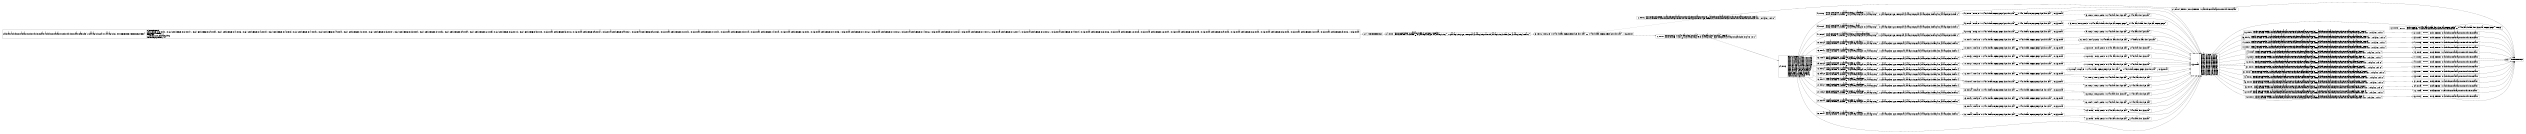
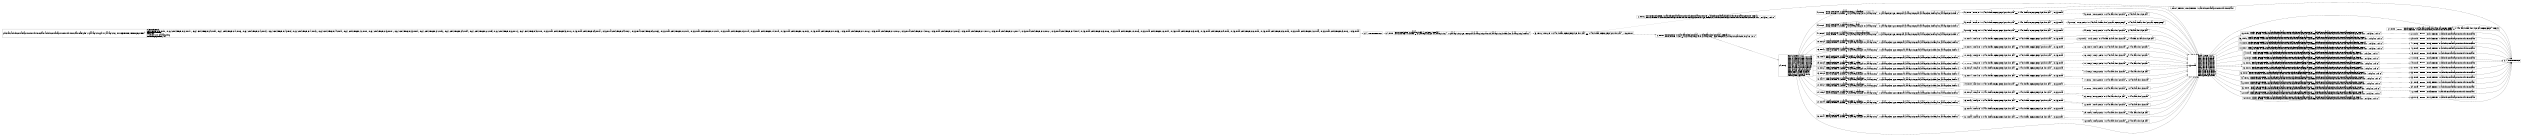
  digraph {
    rankdir=LR
    node [shape=record]
    n1 [label="{82\:\ ?|MTH_ENTER_BLOCK\l}"]
    n2 [label="{84\:\ 0x0000|0x0000: CONST_STR  (r0 I:java.lang.String) =  \"CUSTOM\"  (LINE:42)\l0x0002: INVOKE  (r0 I:boolean) = (r2 I:java.lang.String A[D('str' java.lang.String)]), (r0 I:java.lang.String) type: VIRTUAL call: java.lang.String.startsWith(java.lang.String):boolean A[MD:(java.lang.String):boolean (c)]\l}"]
    n3 [label="{85\:\ 0x0006|0x0006: IF  (r0 I:??[int, boolean, OBJECT, ARRAY, byte, short, char]) == (0 ??[int, boolean, OBJECT, ARRAY, byte, short, char])  \-\> B:88:0x000e \l}"]
    n4 [label="{86\:\ 0x0008|0x0008: NEW_INSTANCE  (r0 I:androidx.constraintlayout.motion.utils.ViewOscillator$CustomSet) =  androidx.constraintlayout.motion.utils.ViewOscillator$CustomSet  (LINE:43)\l0x000a: INVOKE  (r0 I:androidx.constraintlayout.motion.utils.ViewOscillator$CustomSet) type: DIRECT call: androidx.constraintlayout.motion.utils.ViewOscillator.CustomSet.\<init\>():void A[MD:():void (m)]\l}"]
    n5 [label="{88\:\ 0x000e|0x000e: CONST  (r0 I:??[int, float, short, byte, char]) = (\-1 ??[int, float, short, byte, char])  (LINE:45)\l0x000f: INVOKE  (r1 I:int) = (r2 I:java.lang.String A[D('str' java.lang.String)]) type: VIRTUAL call: java.lang.String.hashCode():int A[MD:():int (c)]\l}"]
    n6 [label="{87\:\ 0x000d|RETURN\l|0x000d: RETURN  (r0 I:androidx.constraintlayout.motion.utils.ViewOscillator) \l}"]
    n7 [label="{89\:\ 0x0013|0x0013: SWITCH  (r1 I:??)\l case \-1249320806: goto B:130:0x00a4\l case \-1249320805: goto B:127:0x009a\l case \-1225497657: goto B:124:0x008f\l case \-1225497656: goto B:121:0x0084\l case \-1225497655: goto B:118:0x0079\l case \-1001078227: goto B:115:0x006e\l case \-908189618: goto B:112:0x0064\l case \-908189617: goto B:109:0x005a\l case \-797520672: goto B:106:0x004f\l case \-40300674: goto B:103:0x0045\l case \-4379043: goto B:100:0x003a\l case 37232917: goto B:97:0x002f\l case 92909918: goto B:94:0x0024\l case 156108012: goto B:91:0x0018\l default: goto B:133:0x00ad \l}"]
    n8 [label="{83\:\ ?|MTH_EXIT_BLOCK\l}"]
    n9 [label="{91\:\ 0x0018|0x0018: CONST_STR  (r1 I:java.lang.String) =  \"waveOffset\" \l0x001a: INVOKE  (r1 I:boolean) = (r2 I:java.lang.String A[D('str' java.lang.String)]), (r1 I:java.lang.Object) type: VIRTUAL call: java.lang.String.equals(java.lang.Object):boolean A[MD:(java.lang.Object):boolean (c)]\l}"]
    n10 [label="{94\:\ 0x0024|0x0024: CONST_STR  (r1 I:java.lang.String) =  \"alpha\" \l0x0026: INVOKE  (r1 I:boolean) = (r2 I:java.lang.String A[D('str' java.lang.String)]), (r1 I:java.lang.Object) type: VIRTUAL call: java.lang.String.equals(java.lang.Object):boolean A[MD:(java.lang.Object):boolean (c)]\l}"]
    n11 [label="{97\:\ 0x002f|0x002f: CONST_STR  (r1 I:java.lang.String) =  \"transitionPathRotate\" \l0x0031: INVOKE  (r1 I:boolean) = (r2 I:java.lang.String A[D('str' java.lang.String)]), (r1 I:java.lang.Object) type: VIRTUAL call: java.lang.String.equals(java.lang.Object):boolean A[MD:(java.lang.Object):boolean (c)]\l}"]
    n12 [label="{100\:\ 0x003a|0x003a: CONST_STR  (r1 I:java.lang.String) =  \"elevation\" \l0x003c: INVOKE  (r1 I:boolean) = (r2 I:java.lang.String A[D('str' java.lang.String)]), (r1 I:java.lang.Object) type: VIRTUAL call: java.lang.String.equals(java.lang.Object):boolean A[MD:(java.lang.Object):boolean (c)]\l}"]
    n13 [label="{103\:\ 0x0045|0x0045: CONST_STR  (r1 I:java.lang.String) =  \"rotation\" \l0x0047: INVOKE  (r1 I:boolean) = (r2 I:java.lang.String A[D('str' java.lang.String)]), (r1 I:java.lang.Object) type: VIRTUAL call: java.lang.String.equals(java.lang.Object):boolean A[MD:(java.lang.Object):boolean (c)]\l}"]
    n14 [label="{106\:\ 0x004f|0x004f: CONST_STR  (r1 I:java.lang.String) =  \"waveVariesBy\" \l0x0051: INVOKE  (r1 I:boolean) = (r2 I:java.lang.String A[D('str' java.lang.String)]), (r1 I:java.lang.Object) type: VIRTUAL call: java.lang.String.equals(java.lang.Object):boolean A[MD:(java.lang.Object):boolean (c)]\l}"]
    n15 [label="{109\:\ 0x005a|0x005a: CONST_STR  (r1 I:java.lang.String) =  \"scaleY\" \l0x005c: INVOKE  (r1 I:boolean) = (r2 I:java.lang.String A[D('str' java.lang.String)]), (r1 I:java.lang.Object) type: VIRTUAL call: java.lang.String.equals(java.lang.Object):boolean A[MD:(java.lang.Object):boolean (c)]\l}"]
    n16 [label="{112\:\ 0x0064|0x0064: CONST_STR  (r1 I:java.lang.String) =  \"scaleX\" \l0x0066: INVOKE  (r1 I:boolean) = (r2 I:java.lang.String A[D('str' java.lang.String)]), (r1 I:java.lang.Object) type: VIRTUAL call: java.lang.String.equals(java.lang.Object):boolean A[MD:(java.lang.Object):boolean (c)]\l}"]
    n17 [label="{115\:\ 0x006e|0x006e: CONST_STR  (r1 I:java.lang.String) =  \"progress\" \l0x0070: INVOKE  (r1 I:boolean) = (r2 I:java.lang.String A[D('str' java.lang.String)]), (r1 I:java.lang.Object) type: VIRTUAL call: java.lang.String.equals(java.lang.Object):boolean A[MD:(java.lang.Object):boolean (c)]\l}"]
    n18 [label="{118\:\ 0x0079|0x0079: CONST_STR  (r1 I:java.lang.String) =  \"translationZ\" \l0x007b: INVOKE  (r1 I:boolean) = (r2 I:java.lang.String A[D('str' java.lang.String)]), (r1 I:java.lang.Object) type: VIRTUAL call: java.lang.String.equals(java.lang.Object):boolean A[MD:(java.lang.Object):boolean (c)]\l}"]
    n19 [label="{121\:\ 0x0084|0x0084: CONST_STR  (r1 I:java.lang.String) =  \"translationY\" \l0x0086: INVOKE  (r1 I:boolean) = (r2 I:java.lang.String A[D('str' java.lang.String)]), (r1 I:java.lang.Object) type: VIRTUAL call: java.lang.String.equals(java.lang.Object):boolean A[MD:(java.lang.Object):boolean (c)]\l}"]
    n20 [label="{124\:\ 0x008f|0x008f: CONST_STR  (r1 I:java.lang.String) =  \"translationX\" \l0x0091: INVOKE  (r1 I:boolean) = (r2 I:java.lang.String A[D('str' java.lang.String)]), (r1 I:java.lang.Object) type: VIRTUAL call: java.lang.String.equals(java.lang.Object):boolean A[MD:(java.lang.Object):boolean (c)]\l}"]
    n21 [label="{127\:\ 0x009a|0x009a: CONST_STR  (r1 I:java.lang.String) =  \"rotationY\" \l0x009c: INVOKE  (r1 I:boolean) = (r2 I:java.lang.String A[D('str' java.lang.String)]), (r1 I:java.lang.Object) type: VIRTUAL call: java.lang.String.equals(java.lang.Object):boolean A[MD:(java.lang.Object):boolean (c)]\l}"]
    n22 [label="{130\:\ 0x00a4|0x00a4: CONST_STR  (r1 I:java.lang.String) =  \"rotationX\" \l0x00a6: INVOKE  (r1 I:boolean) = (r2 I:java.lang.String A[D('str' java.lang.String)]), (r1 I:java.lang.Object) type: VIRTUAL call: java.lang.String.equals(java.lang.Object):boolean A[MD:(java.lang.Object):boolean (c)]\l}"]
    n23 [label="{133\:\ 0x00ad|0x00ad: SWITCH  (r0 I:??)\l case 0: goto B:162:0x0100\l case 1: goto B:160:0x00fa\l case 2: goto B:158:0x00f4\l case 3: goto B:156:0x00ee\l case 4: goto B:154:0x00e8\l case 5: goto B:152:0x00e2\l case 6: goto B:150:0x00dc\l case 7: goto B:148:0x00d6\l case 8: goto B:146:0x00d0\l case 9: goto B:144:0x00ca\l case 10: goto B:142:0x00c4\l case 11: goto B:140:0x00be\l case 12: goto B:138:0x00b8\l case 13: goto B:136:0x00b2\l default: goto B:134:0x00b0 \l}"]
    n24 [label="{92\:\ 0x001e|0x001e: IF  (r1 I:??[int, boolean, OBJECT, ARRAY, byte, short, char]) == (0 ??[int, boolean, OBJECT, ARRAY, byte, short, char])  \-\> B:133:0x00ad \l}"]
    n25 [label="{95\:\ 0x002a|0x002a: IF  (r1 I:??[int, boolean, OBJECT, ARRAY, byte, short, char]) == (0 ??[int, boolean, OBJECT, ARRAY, byte, short, char])  \-\> B:133:0x00ad \l}"]
    n26 [label="{98\:\ 0x0035|0x0035: IF  (r1 I:??[int, boolean, OBJECT, ARRAY, byte, short, char]) == (0 ??[int, boolean, OBJECT, ARRAY, byte, short, char])  \-\> B:133:0x00ad \l}"]
    n27 [label="{101\:\ 0x0040|0x0040: IF  (r1 I:??[int, boolean, OBJECT, ARRAY, byte, short, char]) == (0 ??[int, boolean, OBJECT, ARRAY, byte, short, char])  \-\> B:133:0x00ad \l}"]
    n28 [label="{104\:\ 0x004b|0x004b: IF  (r1 I:??[int, boolean, OBJECT, ARRAY, byte, short, char]) == (0 ??[int, boolean, OBJECT, ARRAY, byte, short, char])  \-\> B:133:0x00ad \l}"]
    n29 [label="{107\:\ 0x0055|0x0055: IF  (r1 I:??[int, boolean, OBJECT, ARRAY, byte, short, char]) == (0 ??[int, boolean, OBJECT, ARRAY, byte, short, char])  \-\> B:133:0x00ad \l}"]
    n30 [label="{110\:\ 0x0060|0x0060: IF  (r1 I:??[int, boolean, OBJECT, ARRAY, byte, short, char]) == (0 ??[int, boolean, OBJECT, ARRAY, byte, short, char])  \-\> B:133:0x00ad \l}"]
    n31 [label="{113\:\ 0x006a|0x006a: IF  (r1 I:??[int, boolean, OBJECT, ARRAY, byte, short, char]) == (0 ??[int, boolean, OBJECT, ARRAY, byte, short, char])  \-\> B:133:0x00ad \l}"]
    n32 [label="{116\:\ 0x0074|0x0074: IF  (r1 I:??[int, boolean, OBJECT, ARRAY, byte, short, char]) == (0 ??[int, boolean, OBJECT, ARRAY, byte, short, char])  \-\> B:133:0x00ad \l}"]
    n33 [label="{119\:\ 0x007f|0x007f: IF  (r1 I:??[int, boolean, OBJECT, ARRAY, byte, short, char]) == (0 ??[int, boolean, OBJECT, ARRAY, byte, short, char])  \-\> B:133:0x00ad \l}"]
    n34 [label="{122\:\ 0x008a|0x008a: IF  (r1 I:??[int, boolean, OBJECT, ARRAY, byte, short, char]) == (0 ??[int, boolean, OBJECT, ARRAY, byte, short, char])  \-\> B:133:0x00ad \l}"]
    n35 [label="{125\:\ 0x0095|0x0095: IF  (r1 I:??[int, boolean, OBJECT, ARRAY, byte, short, char]) == (0 ??[int, boolean, OBJECT, ARRAY, byte, short, char])  \-\> B:133:0x00ad \l}"]
    n36 [label="{128\:\ 0x00a0|0x00a0: IF  (r1 I:??[int, boolean, OBJECT, ARRAY, byte, short, char]) == (0 ??[int, boolean, OBJECT, ARRAY, byte, short, char])  \-\> B:133:0x00ad \l}"]
    n37 [label="{131\:\ 0x00aa|0x00aa: IF  (r1 I:??[int, boolean, OBJECT, ARRAY, byte, short, char]) == (0 ??[int, boolean, OBJECT, ARRAY, byte, short, char])  \-\> B:133:0x00ad \l}"]
    n38 [label="{134\:\ 0x00b0|RETURN\l|0x00b0: CONST  (r0 I:??[int, float, boolean, short, byte, char, OBJECT, ARRAY]) = (0 ??[int, float, boolean, short, byte, char, OBJECT, ARRAY])  (LINE:75)\l0x00b1: RETURN  (r0 I:androidx.constraintlayout.motion.utils.ViewOscillator) \l}"]
    n39 [label="{136\:\ 0x00b2|0x00b2: NEW_INSTANCE  (r0 I:androidx.constraintlayout.motion.utils.ViewOscillator$ProgressSet) =  androidx.constraintlayout.motion.utils.ViewOscillator$ProgressSet  (LINE:73)\l0x00b4: INVOKE  (r0 I:androidx.constraintlayout.motion.utils.ViewOscillator$ProgressSet) type: DIRECT call: androidx.constraintlayout.motion.utils.ViewOscillator.ProgressSet.\<init\>():void A[MD:():void (m)]\l}"]
    n40 [label="{138\:\ 0x00b8|0x00b8: NEW_INSTANCE  (r0 I:androidx.constraintlayout.motion.utils.ViewOscillator$TranslationZset) =  androidx.constraintlayout.motion.utils.ViewOscillator$TranslationZset  (LINE:71)\l0x00ba: INVOKE  (r0 I:androidx.constraintlayout.motion.utils.ViewOscillator$TranslationZset) type: DIRECT call: androidx.constraintlayout.motion.utils.ViewOscillator.TranslationZset.\<init\>():void A[MD:():void (m)]\l}"]
    n41 [label="{140\:\ 0x00be|0x00be: NEW_INSTANCE  (r0 I:androidx.constraintlayout.motion.utils.ViewOscillator$TranslationYset) =  androidx.constraintlayout.motion.utils.ViewOscillator$TranslationYset  (LINE:69)\l0x00c0: INVOKE  (r0 I:androidx.constraintlayout.motion.utils.ViewOscillator$TranslationYset) type: DIRECT call: androidx.constraintlayout.motion.utils.ViewOscillator.TranslationYset.\<init\>():void A[MD:():void (m)]\l}"]
    n42 [label="{142\:\ 0x00c4|0x00c4: NEW_INSTANCE  (r0 I:androidx.constraintlayout.motion.utils.ViewOscillator$TranslationXset) =  androidx.constraintlayout.motion.utils.ViewOscillator$TranslationXset  (LINE:67)\l0x00c6: INVOKE  (r0 I:androidx.constraintlayout.motion.utils.ViewOscillator$TranslationXset) type: DIRECT call: androidx.constraintlayout.motion.utils.ViewOscillator.TranslationXset.\<init\>():void A[MD:():void (m)]\l}"]
    n43 [label="{144\:\ 0x00ca|0x00ca: NEW_INSTANCE  (r0 I:androidx.constraintlayout.motion.utils.ViewOscillator$AlphaSet) =  androidx.constraintlayout.motion.utils.ViewOscillator$AlphaSet  (LINE:65)\l0x00cc: INVOKE  (r0 I:androidx.constraintlayout.motion.utils.ViewOscillator$AlphaSet) type: DIRECT call: androidx.constraintlayout.motion.utils.ViewOscillator.AlphaSet.\<init\>():void A[MD:():void (m)]\l}"]
    n44 [label="{146\:\ 0x00d0|0x00d0: NEW_INSTANCE  (r0 I:androidx.constraintlayout.motion.utils.ViewOscillator$AlphaSet) =  androidx.constraintlayout.motion.utils.ViewOscillator$AlphaSet  (LINE:63)\l0x00d2: INVOKE  (r0 I:androidx.constraintlayout.motion.utils.ViewOscillator$AlphaSet) type: DIRECT call: androidx.constraintlayout.motion.utils.ViewOscillator.AlphaSet.\<init\>():void A[MD:():void (m)]\l}"]
    n45 [label="{148\:\ 0x00d6|0x00d6: NEW_INSTANCE  (r0 I:androidx.constraintlayout.motion.utils.ViewOscillator$ScaleYset) =  androidx.constraintlayout.motion.utils.ViewOscillator$ScaleYset  (LINE:61)\l0x00d8: INVOKE  (r0 I:androidx.constraintlayout.motion.utils.ViewOscillator$ScaleYset) type: DIRECT call: androidx.constraintlayout.motion.utils.ViewOscillator.ScaleYset.\<init\>():void A[MD:():void (m)]\l}"]
    n46 [label="{150\:\ 0x00dc|0x00dc: NEW_INSTANCE  (r0 I:androidx.constraintlayout.motion.utils.ViewOscillator$ScaleXset) =  androidx.constraintlayout.motion.utils.ViewOscillator$ScaleXset  (LINE:59)\l0x00de: INVOKE  (r0 I:androidx.constraintlayout.motion.utils.ViewOscillator$ScaleXset) type: DIRECT call: androidx.constraintlayout.motion.utils.ViewOscillator.ScaleXset.\<init\>():void A[MD:():void (m)]\l}"]
    n47 [label="{152\:\ 0x00e2|0x00e2: NEW_INSTANCE  (r0 I:androidx.constraintlayout.motion.utils.ViewOscillator$PathRotateSet) =  androidx.constraintlayout.motion.utils.ViewOscillator$PathRotateSet  (LINE:57)\l0x00e4: INVOKE  (r0 I:androidx.constraintlayout.motion.utils.ViewOscillator$PathRotateSet) type: DIRECT call: androidx.constraintlayout.motion.utils.ViewOscillator.PathRotateSet.\<init\>():void A[MD:():void (m)]\l}"]
    n48 [label="{154\:\ 0x00e8|0x00e8: NEW_INSTANCE  (r0 I:androidx.constraintlayout.motion.utils.ViewOscillator$RotationYset) =  androidx.constraintlayout.motion.utils.ViewOscillator$RotationYset  (LINE:55)\l0x00ea: INVOKE  (r0 I:androidx.constraintlayout.motion.utils.ViewOscillator$RotationYset) type: DIRECT call: androidx.constraintlayout.motion.utils.ViewOscillator.RotationYset.\<init\>():void A[MD:():void (m)]\l}"]
    n49 [label="{156\:\ 0x00ee|0x00ee: NEW_INSTANCE  (r0 I:androidx.constraintlayout.motion.utils.ViewOscillator$RotationXset) =  androidx.constraintlayout.motion.utils.ViewOscillator$RotationXset  (LINE:53)\l0x00f0: INVOKE  (r0 I:androidx.constraintlayout.motion.utils.ViewOscillator$RotationXset) type: DIRECT call: androidx.constraintlayout.motion.utils.ViewOscillator.RotationXset.\<init\>():void A[MD:():void (m)]\l}"]
    n50 [label="{158\:\ 0x00f4|0x00f4: NEW_INSTANCE  (r0 I:androidx.constraintlayout.motion.utils.ViewOscillator$RotationSet) =  androidx.constraintlayout.motion.utils.ViewOscillator$RotationSet  (LINE:51)\l0x00f6: INVOKE  (r0 I:androidx.constraintlayout.motion.utils.ViewOscillator$RotationSet) type: DIRECT call: androidx.constraintlayout.motion.utils.ViewOscillator.RotationSet.\<init\>():void A[MD:():void (m)]\l}"]
    n51 [label="{160\:\ 0x00fa|0x00fa: NEW_INSTANCE  (r0 I:androidx.constraintlayout.motion.utils.ViewOscillator$ElevationSet) =  androidx.constraintlayout.motion.utils.ViewOscillator$ElevationSet  (LINE:49)\l0x00fc: INVOKE  (r0 I:androidx.constraintlayout.motion.utils.ViewOscillator$ElevationSet) type: DIRECT call: androidx.constraintlayout.motion.utils.ViewOscillator.ElevationSet.\<init\>():void A[MD:():void (m)]\l}"]
    n52 [label="{162\:\ 0x0100|0x0100: NEW_INSTANCE  (r0 I:androidx.constraintlayout.motion.utils.ViewOscillator$AlphaSet) =  androidx.constraintlayout.motion.utils.ViewOscillator$AlphaSet  (LINE:47)\l0x0102: INVOKE  (r0 I:androidx.constraintlayout.motion.utils.ViewOscillator$AlphaSet) type: DIRECT call: androidx.constraintlayout.motion.utils.ViewOscillator.AlphaSet.\<init\>():void A[MD:():void (m)]\l}"]
    n53 [label="{93\:\ 0x0020|0x0020: CONST  (r0 I:??[int, float, short, byte, char]) = (8 ??[int, float, short, byte, char]) \l}"]
    n54 [label="{96\:\ 0x002c|0x002c: CONST  (r0 I:??[int, float, boolean, short, byte, char, OBJECT, ARRAY]) = (0 ??[int, float, boolean, short, byte, char, OBJECT, ARRAY]) \l}"]
    n55 [label="{99\:\ 0x0037|0x0037: CONST  (r0 I:??[int, float, short, byte, char]) = (5 ??[int, float, short, byte, char]) \l}"]
    n56 [label="{102\:\ 0x0042|0x0042: CONST  (r0 I:??[boolean, int, float, short, byte, char]) = (1 ??[boolean, int, float, short, byte, char]) \l}"]
    n57 [label="{105\:\ 0x004d|0x004d: CONST  (r0 I:??[int, float, short, byte, char]) = (2 ??[int, float, short, byte, char]) \l}"]
    n58 [label="{108\:\ 0x0057|0x0057: CONST  (r0 I:??[int, float, short, byte, char]) = (9 ??[int, float, short, byte, char]) \l}"]
    n59 [label="{111\:\ 0x0062|0x0062: CONST  (r0 I:??[int, float, short, byte, char]) = (7 ??[int, float, short, byte, char]) \l}"]
+   n60 [label="{114\:\ 0x006c|0x006c: CONST  (r0 I:??[int, float, short, byte, char]) = (6 ??[int, float, short, byte, char]) \l}"]
    n61 [label="{117\:\ 0x0076|0x0076: CONST  (r0 I:??[int, float, short, byte, char]) = (13 ??[int, float, short, byte, char]) \l}"]
    n62 [label="{120\:\ 0x0081|0x0081: CONST  (r0 I:??[int, float, short, byte, char]) = (12 ??[int, float, short, byte, char]) \l}"]
    n63 [label="{123\:\ 0x008c|0x008c: CONST  (r0 I:??[int, float, short, byte, char]) = (11 ??[int, float, short, byte, char]) \l}"]
    n64 [label="{126\:\ 0x0097|0x0097: CONST  (r0 I:??[int, float, short, byte, char]) = (10 ??[int, float, short, byte, char]) \l}"]
    n65 [label="{129\:\ 0x00a2|0x00a2: CONST  (r0 I:??[int, float, short, byte, char]) = (4 ??[int, float, short, byte, char]) \l}"]
    n66 [label="{132\:\ 0x00ac|0x00ac: CONST  (r0 I:??[int, float, short, byte, char]) = (3 ??[int, float, short, byte, char]) \l}"]
    n67 [label="{137\:\ 0x00b7|RETURN\l|0x00b7: RETURN  (r0 I:androidx.constraintlayout.motion.utils.ViewOscillator) \l}"]
    n68 [label="{139\:\ 0x00bd|RETURN\l|0x00bd: RETURN  (r0 I:androidx.constraintlayout.motion.utils.ViewOscillator) \l}"]
    n69 [label="{141\:\ 0x00c3|RETURN\l|0x00c3: RETURN  (r0 I:androidx.constraintlayout.motion.utils.ViewOscillator) \l}"]
    n70 [label="{143\:\ 0x00c9|RETURN\l|0x00c9: RETURN  (r0 I:androidx.constraintlayout.motion.utils.ViewOscillator) \l}"]
    n71 [label="{145\:\ 0x00cf|RETURN\l|0x00cf: RETURN  (r0 I:androidx.constraintlayout.motion.utils.ViewOscillator) \l}"]
    n72 [label="{147\:\ 0x00d5|RETURN\l|0x00d5: RETURN  (r0 I:androidx.constraintlayout.motion.utils.ViewOscillator) \l}"]
    n73 [label="{149\:\ 0x00db|RETURN\l|0x00db: RETURN  (r0 I:androidx.constraintlayout.motion.utils.ViewOscillator) \l}"]
    n74 [label="{151\:\ 0x00e1|RETURN\l|0x00e1: RETURN  (r0 I:androidx.constraintlayout.motion.utils.ViewOscillator) \l}"]
    n75 [label="{153\:\ 0x00e7|RETURN\l|0x00e7: RETURN  (r0 I:androidx.constraintlayout.motion.utils.ViewOscillator) \l}"]
    n76 [label="{155\:\ 0x00ed|RETURN\l|0x00ed: RETURN  (r0 I:androidx.constraintlayout.motion.utils.ViewOscillator) \l}"]
    n77 [label="{157\:\ 0x00f3|RETURN\l|0x00f3: RETURN  (r0 I:androidx.constraintlayout.motion.utils.ViewOscillator) \l}"]
    n78 [label="{159\:\ 0x00f9|RETURN\l|0x00f9: RETURN  (r0 I:androidx.constraintlayout.motion.utils.ViewOscillator) \l}"]
    n79 [label="{161\:\ 0x00ff|RETURN\l|0x00ff: RETURN  (r0 I:androidx.constraintlayout.motion.utils.ViewOscillator) \l}"]
    n80 [label="{163\:\ 0x0105|RETURN\l|0x0105: RETURN  (r0 I:androidx.constraintlayout.motion.utils.ViewOscillator) \l}"]
    n81 [label="{public static androidx.constraintlayout.motion.utils.ViewOscillator androidx.constraintlayout.motion.utils.ViewOscillator.makeSpline((r2 I:java.lang.String A[D('str' java.lang.String), IMMUTABLE_TYPE, METHOD_ARGUMENT]))  | USE_LINES_HINTS\lCROSS_EDGE: B:135:0x00b1 \-\> B:83:?, CROSS_EDGE: B:137:0x00b7 \-\> B:83:?, CROSS_EDGE: B:139:0x00bd \-\> B:83:?, CROSS_EDGE: B:141:0x00c3 \-\> B:83:?, CROSS_EDGE: B:143:0x00c9 \-\> B:83:?, CROSS_EDGE: B:145:0x00cf \-\> B:83:?, CROSS_EDGE: B:147:0x00d5 \-\> B:83:?, CROSS_EDGE: B:149:0x00db \-\> B:83:?, CROSS_EDGE: B:151:0x00e1 \-\> B:83:?, CROSS_EDGE: B:153:0x00e7 \-\> B:83:?, CROSS_EDGE: B:155:0x00ed \-\> B:83:?, CROSS_EDGE: B:157:0x00f3 \-\> B:83:?, CROSS_EDGE: B:159:0x00f9 \-\> B:83:?, CROSS_EDGE: B:161:0x00ff \-\> B:83:?, CROSS_EDGE: B:163:0x0105 \-\> B:83:?, CROSS_EDGE: B:92:0x001e \-\> B:133:0x00ad, CROSS_EDGE: B:96:0x002c \-\> B:133:0x00ad, CROSS_EDGE: B:95:0x002a \-\> B:133:0x00ad, CROSS_EDGE: B:99:0x0037 \-\> B:133:0x00ad, CROSS_EDGE: B:98:0x0035 \-\> B:133:0x00ad, CROSS_EDGE: B:102:0x0042 \-\> B:133:0x00ad, CROSS_EDGE: B:101:0x0040 \-\> B:133:0x00ad, CROSS_EDGE: B:105:0x004d \-\> B:133:0x00ad, CROSS_EDGE: B:104:0x004b \-\> B:133:0x00ad, CROSS_EDGE: B:108:0x0057 \-\> B:133:0x00ad, CROSS_EDGE: B:107:0x0055 \-\> B:133:0x00ad, CROSS_EDGE: B:111:0x0062 \-\> B:133:0x00ad, CROSS_EDGE: B:110:0x0060 \-\> B:133:0x00ad, CROSS_EDGE: B:114:0x006c \-\> B:133:0x00ad, CROSS_EDGE: B:113:0x006a \-\> B:133:0x00ad, CROSS_EDGE: B:117:0x0076 \-\> B:133:0x00ad, CROSS_EDGE: B:116:0x0074 \-\> B:133:0x00ad, CROSS_EDGE: B:120:0x0081 \-\> B:133:0x00ad, CROSS_EDGE: B:119:0x007f \-\> B:133:0x00ad, CROSS_EDGE: B:123:0x008c \-\> B:133:0x00ad, CROSS_EDGE: B:122:0x008a \-\> B:133:0x00ad, CROSS_EDGE: B:126:0x0097 \-\> B:133:0x00ad, CROSS_EDGE: B:125:0x0095 \-\> B:133:0x00ad, CROSS_EDGE: B:129:0x00a2 \-\> B:133:0x00ad, CROSS_EDGE: B:128:0x00a0 \-\> B:133:0x00ad, CROSS_EDGE: B:132:0x00ac \-\> B:133:0x00ad, CROSS_EDGE: B:131:0x00aa \-\> B:133:0x00ad, CROSS_EDGE: B:89:0x0013 \-\> B:133:0x00ad\lINLINE_NOT_NEEDED\lDebug Info:\l  \-1 \-0x015f: r2 'str' Ljava\/lang\/String;\lMETHOD_PARAMETERS: [str]\l}"]
    n1 -> n2
    n2 -> n3
    n3 -> n4 [style=dashed]
    n3 -> n5
    n4 -> n6
    n5 -> n7
    n6 -> n8
    n7 -> n9
    n7 -> n10
    n7 -> n11
    n7 -> n12
    n7 -> n13
    n7 -> n14
    n7 -> n15
    n7 -> n16
    n7 -> n17
    n7 -> n18
    n7 -> n19
    n7 -> n20
    n7 -> n21
    n7 -> n22
    n7 -> n23
    n9 -> n23
    n9 -> n24
    n10 -> n25
    n11 -> n26
    n12 -> n27
    n13 -> n28
    n14 -> n29
    n15 -> n30
    n16 -> n31
    n17 -> n32
    n18 -> n33
    n19 -> n34
    n20 -> n35
    n21 -> n36
    n22 -> n37
    n23 -> n38
    n23 -> n39
    n23 -> n40
    n23 -> n41
    n23 -> n42
    n23 -> n43
    n23 -> n44
    n23 -> n45
    n23 -> n46
    n23 -> n47
    n23 -> n48
    n23 -> n49
    n23 -> n50
    n23 -> n51
    n23 -> n52
    n24 -> n23
    n24 -> n53 [style=dashed]
    n25 -> n23
    n25 -> n54 [style=dashed]
    n26 -> n23
    n26 -> n55 [style=dashed]
    n27 -> n23
    n27 -> n56 [style=dashed]
    n28 -> n23
    n28 -> n57 [style=dashed]
    n29 -> n23
    n29 -> n58 [style=dashed]
    n30 -> n23
    n30 -> n59 [style=dashed]
    n31 -> n23 [style=dashed]
+   n31 -> n60 [style=dashed]
    n32 -> n23
    n32 -> n61 [style=dashed]
    n33 -> n23
    n33 -> n62 [style=dashed]
    n34 -> n23
    n34 -> n63 [style=dashed]
    n35 -> n23
    n35 -> n64 [style=dashed]
    n36 -> n23
    n36 -> n65 [style=dashed]
    n37 -> n23
    n37 -> n66 [style=dashed]
    n38 -> n8
    n39 -> n67
    n40 -> n68
    n41 -> n69
    n42 -> n70
    n43 -> n71
    n44 -> n72
    n45 -> n73
    n46 -> n74
    n47 -> n75
    n48 -> n76
    n49 -> n77
    n50 -> n78
    n50 -> n79
    n52 -> n80
    n53 -> n23
    n55 -> n23
    n56 -> n23
    n57 -> n23
    n58 -> n23
    n59 -> n23
+   n60 -> n23
    n61 -> n23
    n62 -> n23
    n63 -> n23
    n64 -> n23
    n65 -> n23
    n66 -> n23
    n67 -> n8
    n68 -> n8
    n69 -> n8
    n70 -> n8
    n71 -> n8
    n72 -> n8
    n73 -> n8
    n74 -> n8
    n75 -> n8
    n76 -> n8
    n77 -> n8
    n78 -> n8
    n79 -> n8
    n80 -> n8
    n81 -> n1
  }
